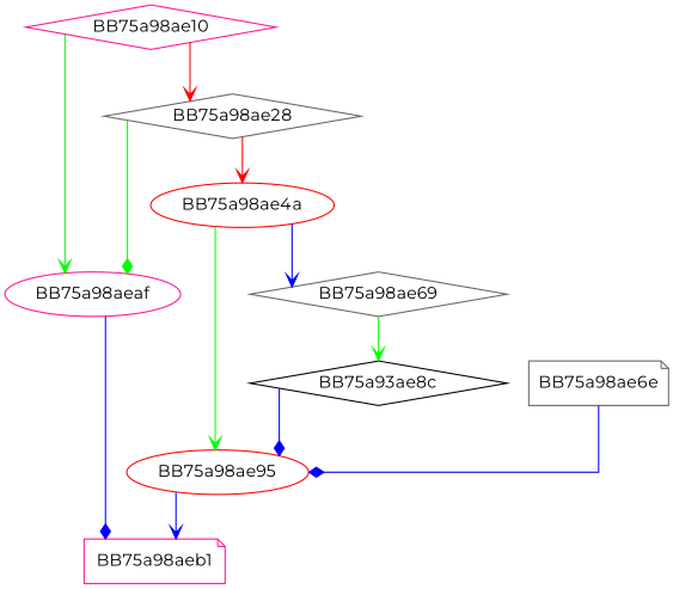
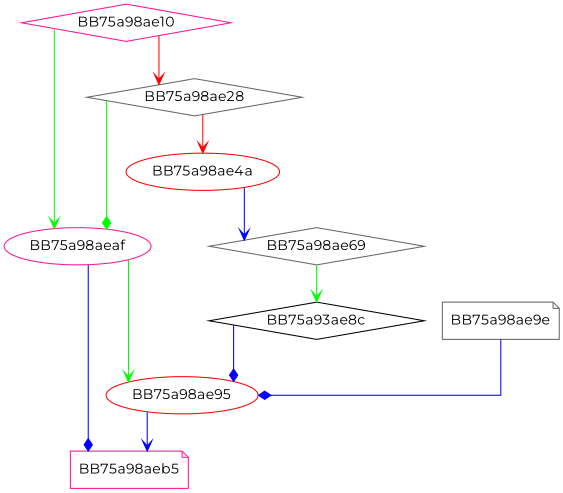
  digraph {
    fontname=Montserrat
    splines=ortho
    node [color=deeppink fontname=Montserrat shape=diamond]
    edge [arrowhead=vee color=blue fontname=Montserrat]
    BB75a98aeaf [shape=ellipse]
    BB75a98ae10
    n3 [color=gray40 label=BB75a98ae28]
-   BB75a98aeb1 [shape=note]
+   BB75a98aeb1 [shape=note label=BB75a98aeb5]
    BB75a98ae4a [color=red shape=ellipse]
    BB75a98ae95 [color=red shape=ellipse]
    BB75a98ae69 [color=gray40]
    n8 [color=black label=BB75a93ae8c]
-   BB75a98ae6e [color=gray40 shape=note]
+   BB75a98ae6e [color=gray40 shape=note label=BB75a98ae9e]
    BB75a98aeaf -> BB75a98aeb1 [arrowhead=diamond]
    BB75a98ae10 -> BB75a98aeaf [color=green]
    BB75a98ae10 -> n3 [color=red]
    n3 -> BB75a98aeaf [arrowhead=diamond color=green]
    n3 -> BB75a98ae4a [color=red]
-   BB75a98ae4a -> BB75a98ae95 [color=green]
+   BB75a98aeaf -> BB75a98ae95 [color=green]
    BB75a98ae4a -> BB75a98ae69
    BB75a98ae95 -> BB75a98aeb1
    BB75a98ae69 -> n8 [color=green]
    n8 -> BB75a98ae95 [arrowhead=diamond]
    BB75a98ae6e -> BB75a98ae95 [arrowhead=diamond]
  }
